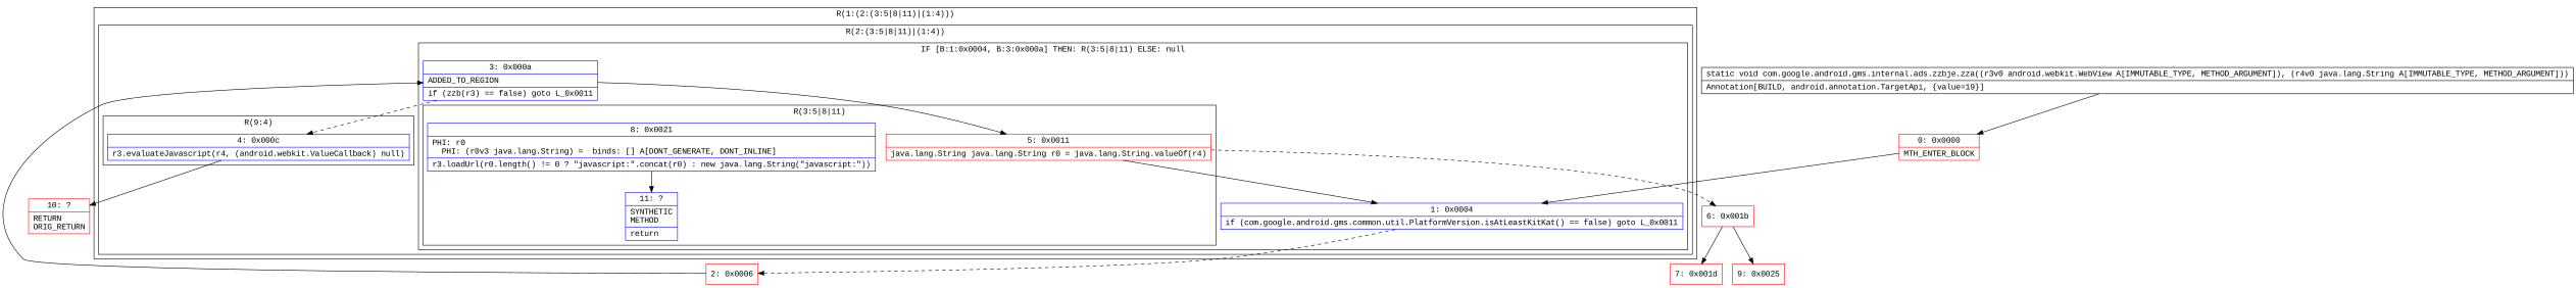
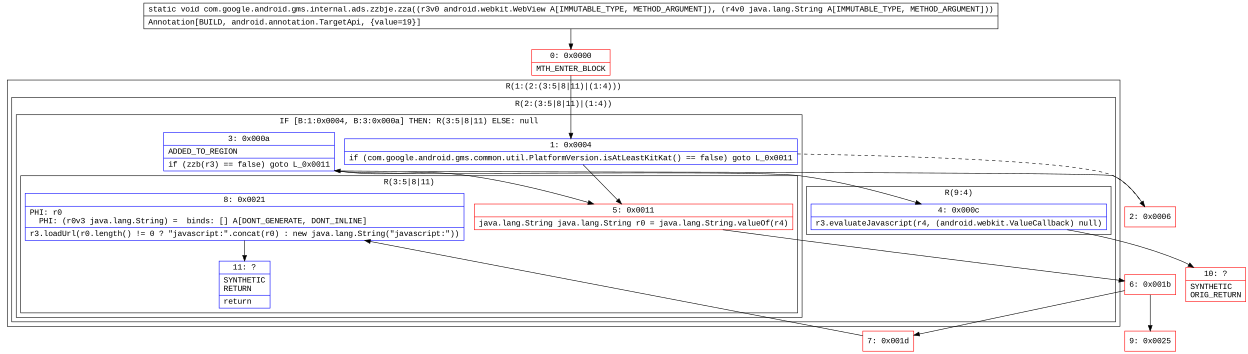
  digraph {
    fontname="Liberation Mono"
    node [color=red fontname="Liberation Mono" shape=record]
    edge [fontname="Liberation Mono"]
    n1 [label="{5\:\ 0x0011|java.lang.String java.lang.String r0 = java.lang.String.valueOf(r4)\l}"]
    n2 [color=blue label="{8\:\ 0x0021|PHI: r0 \l  PHI: (r0v3 java.lang.String) =  binds: [] A[DONT_GENERATE, DONT_INLINE]\l|r3.loadUrl(r0.length() != 0 ? \"javascript:\".concat(r0) : new java.lang.String(\"javascript:\"))\l}"]
-   n3 [color=blue label="{11\:\ ?|SYNTHETIC\lMETHOD\l|return\l}"]
+   n3 [color=blue label="{11\:\ ?|SYNTHETIC\lRETURN\l|return\l}"]
    n4 [color=blue label="{1\:\ 0x0004|if (com.google.android.gms.common.util.PlatformVersion.isAtLeastKitKat() == false) goto L_0x0011\l}"]
    n5 [color=blue label="{3\:\ 0x000a|ADDED_TO_REGION\l|if (zzb(r3) == false) goto L_0x0011\l}"]
    n6 [color=blue label="{4\:\ 0x000c|r3.evaluateJavascript(r4, (android.webkit.ValueCallback) null)\l}"]
    n7 [label="{6\:\ 0x001b}"]
    n8 [label="{2\:\ 0x0006}"]
-   n9 [label="{10\:\ ?|RETURN\lORIG_RETURN\l}"]
+   n9 [label="{10\:\ ?|SYNTHETIC\lORIG_RETURN\l}"]
    n10 [label="{7\:\ 0x001d}"]
    n11 [label="{9\:\ 0x0025}"]
    n12 [label="{0\:\ 0x0000|MTH_ENTER_BLOCK\l}"]
    n13 [label="{static void com.google.android.gms.internal.ads.zzbje.zza((r3v0 android.webkit.WebView A[IMMUTABLE_TYPE, METHOD_ARGUMENT]), (r4v0 java.lang.String A[IMMUTABLE_TYPE, METHOD_ARGUMENT]))  | Annotation[BUILD, android.annotation.TargetApi, \{value=19\}]\l}" color=""]
    subgraph cluster_1 {
      label="R(1:(2:(3:5|8|11)|(1:4)))"
      subgraph cluster_2 {
        label="R(2:(3:5|8|11)|(1:4))"
        subgraph cluster_3 {
          label="IF [B:1:0x0004, B:3:0x000a] THEN: R(3:5|8|11) ELSE: null"
          n4
          n5
          subgraph cluster_4 {
            label="R(3:5|8|11)"
            n1
            n2
            n3
          }
        }
        subgraph cluster_5 {
          label="R(9:4)"
          n6
        }
      }
    }
-   n1 -> n7 [style=dashed]
+   n1 -> n7
    n2 -> n3
-   n1 -> n4
+   n4 -> n1
    n4 -> n8 [style=dashed]
    n5 -> n1
-   n5 -> n6 [style=dashed]
+   n5 -> n6 [style=solid]
    n6 -> n9
    n7 -> n10
    n7 -> n11
    n8 -> n5
+   n10 -> n2
    n12 -> n4
    n13 -> n12
  }
